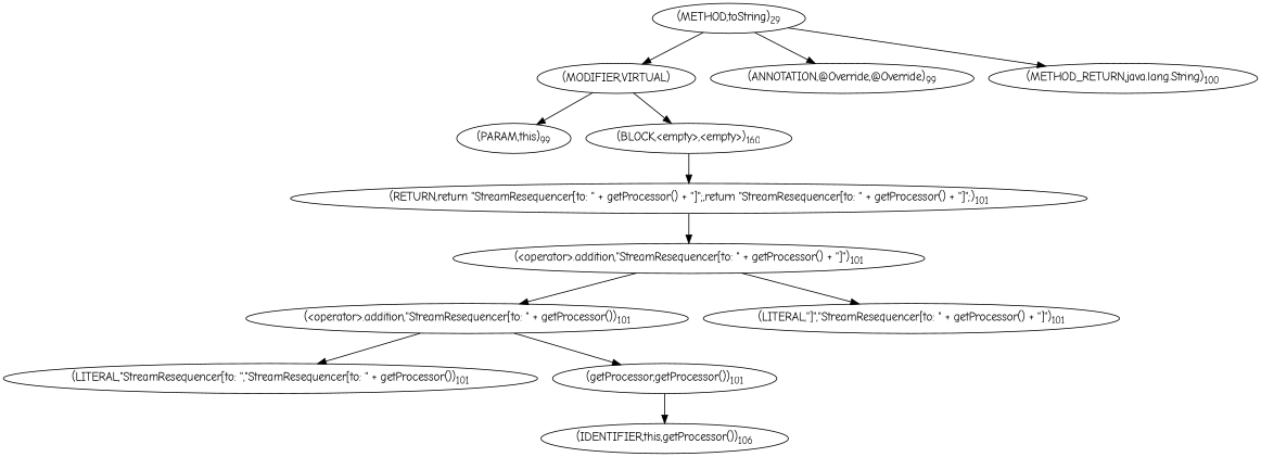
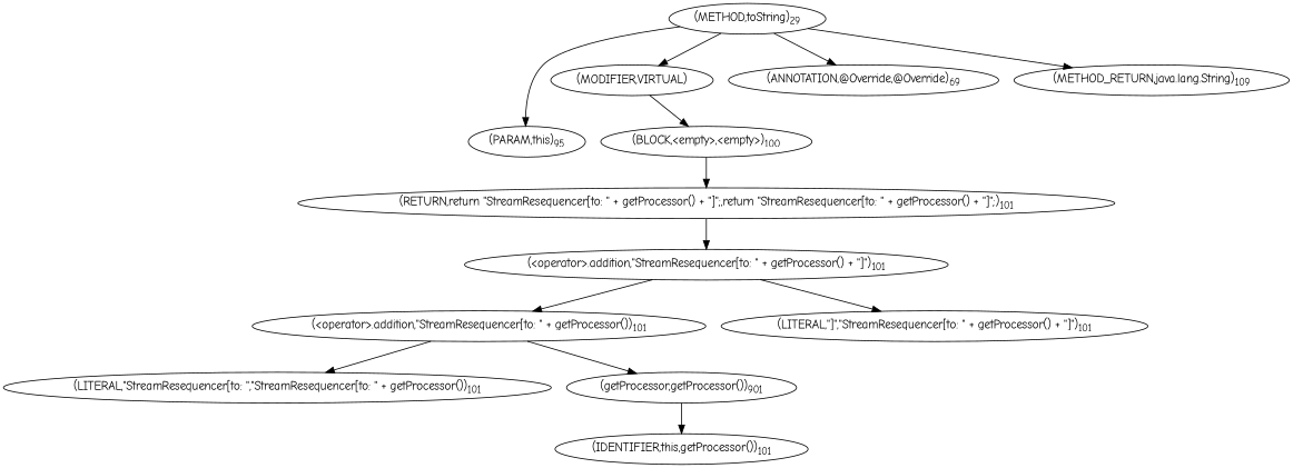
  digraph {
    fontname="Comic Neue"
    node [fontname="Comic Neue"]
    edge [fontname="Comic Neue"]
    n1 [label=<(METHOD,toString)<SUB>29</SUB>>]
-   n2 [label=<(PARAM,this)<SUB>99</SUB>>]
+   n2 [label=<(PARAM,this)<SUB>95</SUB>>]
    n3 [label=<(MODIFIER,VIRTUAL)>]
-   n4 [label=<(ANNOTATION,@Override,@Override)<SUB>99</SUB>>]
-   n5 [label=<(METHOD_RETURN,java.lang.String)<SUB>100</SUB>>]
-   n6 [label=<(BLOCK,&lt;empty&gt;,&lt;empty&gt;)<SUB>160</SUB>>]
+   n4 [label=<(ANNOTATION,@Override,@Override)<SUB>69</SUB>>]
+   n5 [label=<(METHOD_RETURN,java.lang.String)<SUB>109</SUB>>]
+   n6 [label=<(BLOCK,&lt;empty&gt;,&lt;empty&gt;)<SUB>100</SUB>>]
    n7 [label=<(RETURN,return &quot;StreamResequencer[to: &quot; + getProcessor() + &quot;]&quot;;,return &quot;StreamResequencer[to: &quot; + getProcessor() + &quot;]&quot;;)<SUB>101</SUB>>]
    n8 [label=<(&lt;operator&gt;.addition,&quot;StreamResequencer[to: &quot; + getProcessor() + &quot;]&quot;)<SUB>101</SUB>>]
    n9 [label=<(&lt;operator&gt;.addition,&quot;StreamResequencer[to: &quot; + getProcessor())<SUB>101</SUB>>]
    n10 [label=<(LITERAL,&quot;]&quot;,&quot;StreamResequencer[to: &quot; + getProcessor() + &quot;]&quot;)<SUB>101</SUB>>]
    n11 [label=<(LITERAL,&quot;StreamResequencer[to: &quot;,&quot;StreamResequencer[to: &quot; + getProcessor())<SUB>101</SUB>>]
-   n12 [label=<(getProcessor,getProcessor())<SUB>101</SUB>>]
-   n13 [label=<(IDENTIFIER,this,getProcessor())<SUB>106</SUB>>]
-   n3 -> n2
+   n12 [label=<(getProcessor,getProcessor())<SUB>901</SUB>>]
+   n13 [label=<(IDENTIFIER,this,getProcessor())<SUB>101</SUB>>]
+   n1 -> n2
    n1 -> n3
    n1 -> n4
    n1 -> n5
    n3 -> n6
    n6 -> n7
    n7 -> n8
    n8 -> n9
    n8 -> n10
    n9 -> n11
    n9 -> n12
    n12 -> n13
  }
